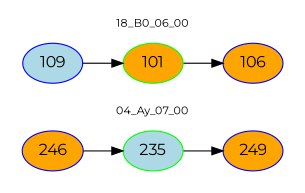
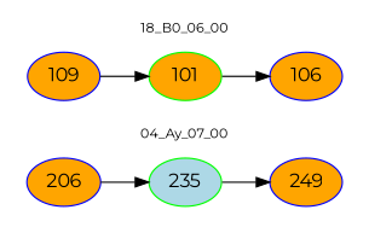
  digraph {
    fontname=Montserrat
    rankdir=LR
    node [color=blue fillcolor=orange fontname=Montserrat style=filled]
    edge [color=black fontname=Montserrat]
-   n1 [label=246]
+   n1 [label=206]
    n2 [color=green fillcolor=lightblue label=235]
    n3 [label=249]
-   n4 [fillcolor=lightblue label=109]
+   n4 [label=109]
    n5 [color=green label=101]
    n6 [label=106]
    subgraph cluster_1 {
      color=white
      fontsize=10
      label="04_Ay_07_00"
      n1
      n2
      n3
    }
    subgraph cluster_2 {
      color=white
      fontsize=10
      label="18_B0_06_00"
      n4
      n5
      n6
    }
    n1 -> n2
    n2 -> n3
    n4 -> n5
    n5 -> n6
  }
